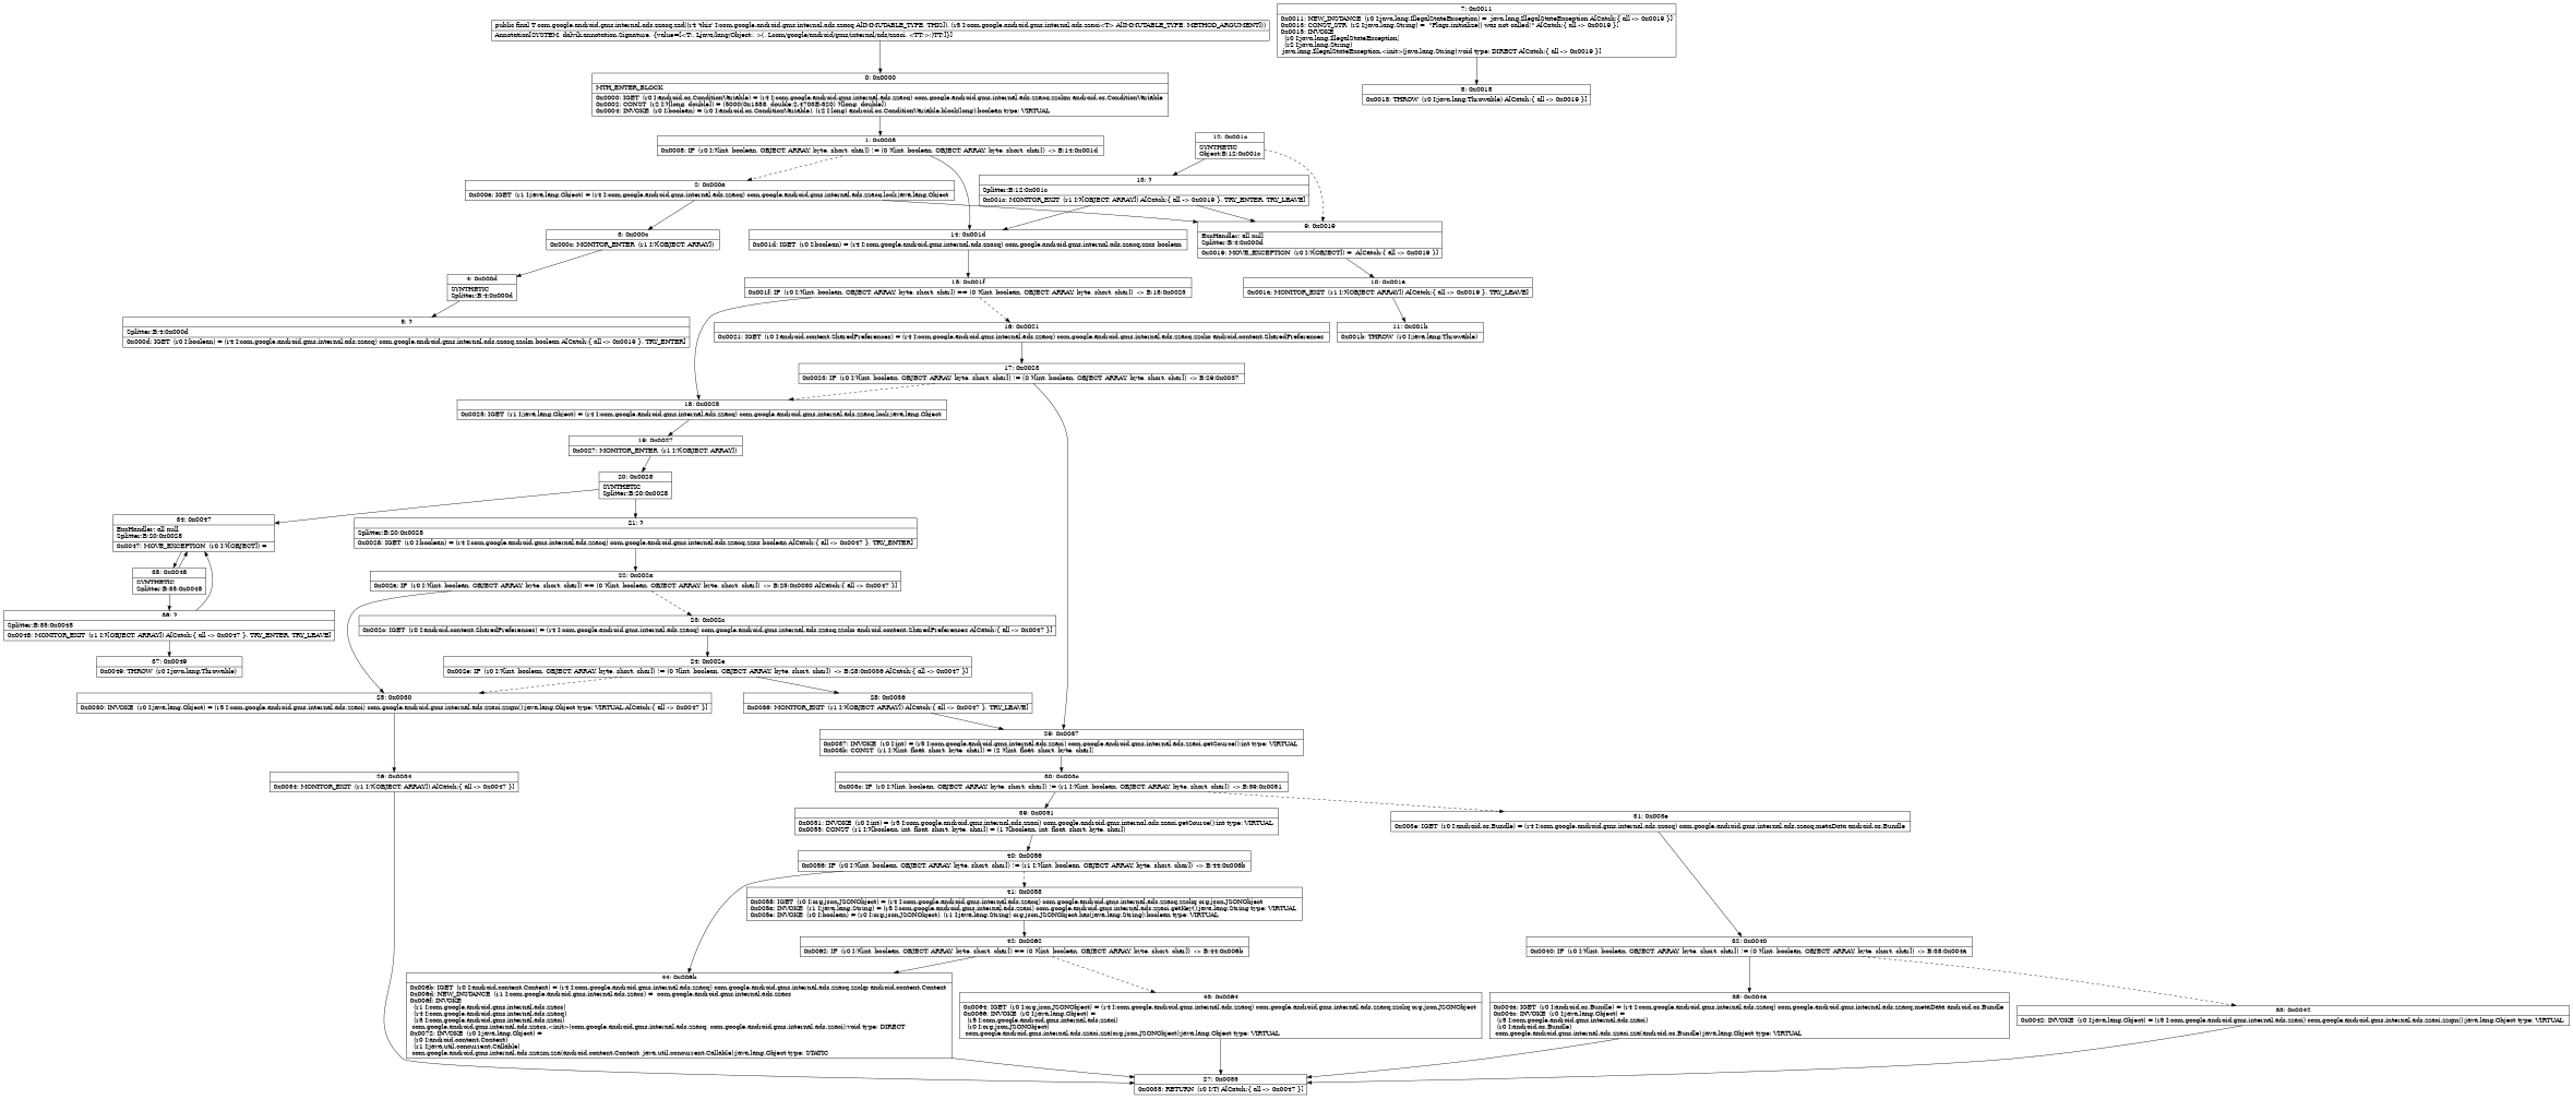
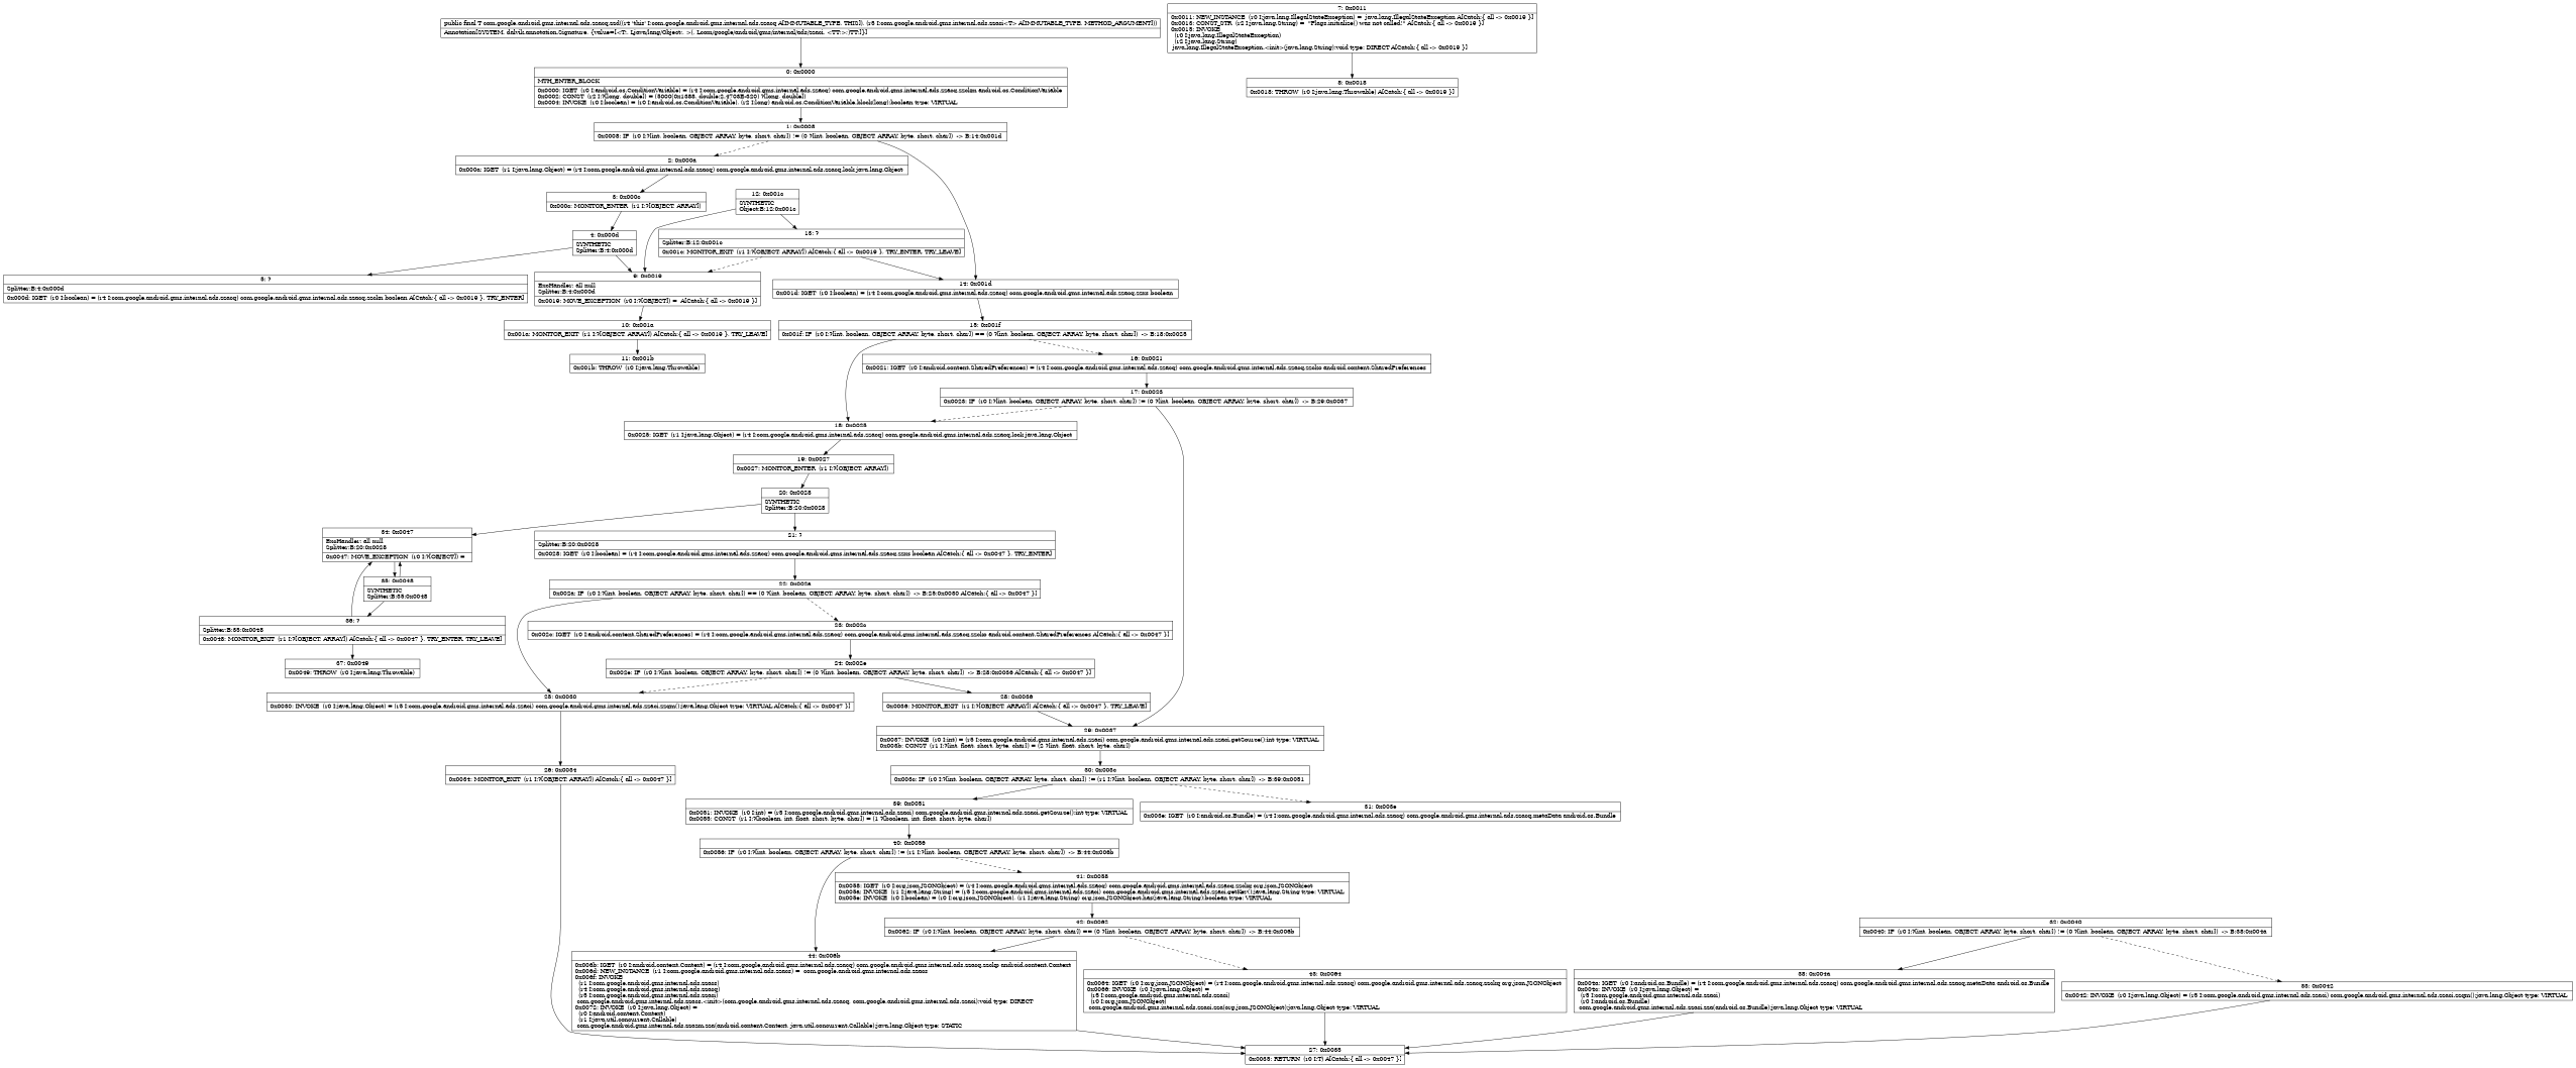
  digraph {
    node [shape=record]
    n1 [label="{0\:\ 0x0000|MTH_ENTER_BLOCK\l|0x0000: IGET  (r0 I:android.os.ConditionVariable) = (r4 I:com.google.android.gms.internal.ads.zzacq) com.google.android.gms.internal.ads.zzacq.zzckm android.os.ConditionVariable \l0x0002: CONST  (r2 I:?[long, double]) = (5000(0x1388, double:2.4703E\-320) ?[long, double]) \l0x0004: INVOKE  (r0 I:boolean) = (r0 I:android.os.ConditionVariable), (r2 I:long) android.os.ConditionVariable.block(long):boolean type: VIRTUAL \l}"]
    n2 [label="{1\:\ 0x0008|0x0008: IF  (r0 I:?[int, boolean, OBJECT, ARRAY, byte, short, char]) != (0 ?[int, boolean, OBJECT, ARRAY, byte, short, char])  \-\> B:14:0x001d \l}"]
    n3 [label="{2\:\ 0x000a|0x000a: IGET  (r1 I:java.lang.Object) = (r4 I:com.google.android.gms.internal.ads.zzacq) com.google.android.gms.internal.ads.zzacq.lock java.lang.Object \l}"]
    n4 [label="{14\:\ 0x001d|0x001d: IGET  (r0 I:boolean) = (r4 I:com.google.android.gms.internal.ads.zzacq) com.google.android.gms.internal.ads.zzacq.zzxs boolean \l}"]
    n5 [label="{3\:\ 0x000c|0x000c: MONITOR_ENTER  (r1 I:?[OBJECT, ARRAY]) \l}"]
    n6 [label="{15\:\ 0x001f|0x001f: IF  (r0 I:?[int, boolean, OBJECT, ARRAY, byte, short, char]) == (0 ?[int, boolean, OBJECT, ARRAY, byte, short, char])  \-\> B:18:0x0025 \l}"]
    n7 [label="{4\:\ 0x000d|SYNTHETIC\lSplitter:B:4:0x000d\l}"]
    n8 [label="{5\:\ ?|Splitter:B:4:0x000d\l|0x000d: IGET  (r0 I:boolean) = (r4 I:com.google.android.gms.internal.ads.zzacq) com.google.android.gms.internal.ads.zzacq.zzckn boolean A[Catch:\{ all \-\> 0x0019 \}, TRY_ENTER]\l}"]
    n9 [label="{9\:\ 0x0019|ExcHandler: all null\lSplitter:B:4:0x000d\l|0x0019: MOVE_EXCEPTION  (r0 I:?[OBJECT]) =  A[Catch:\{ all \-\> 0x0019 \}]\l}"]
    n10 [label="{10\:\ 0x001a|0x001a: MONITOR_EXIT  (r1 I:?[OBJECT, ARRAY]) A[Catch:\{ all \-\> 0x0019 \}, TRY_LEAVE]\l}"]
    n11 [label="{7\:\ 0x0011|0x0011: NEW_INSTANCE  (r0 I:java.lang.IllegalStateException) =  java.lang.IllegalStateException A[Catch:\{ all \-\> 0x0019 \}]\l0x0013: CONST_STR  (r2 I:java.lang.String) =  \"Flags.initialize() was not called!\" A[Catch:\{ all \-\> 0x0019 \}]\l0x0015: INVOKE  \l  (r0 I:java.lang.IllegalStateException)\l  (r2 I:java.lang.String)\l java.lang.IllegalStateException.\<init\>(java.lang.String):void type: DIRECT A[Catch:\{ all \-\> 0x0019 \}]\l}"]
    n12 [label="{8\:\ 0x0018|0x0018: THROW  (r0 I:java.lang.Throwable) A[Catch:\{ all \-\> 0x0019 \}]\l}"]
    n13 [label="{12\:\ 0x001c|SYNTHETIC\lObject:B:12:0x001c\l}"]
    n14 [label="{13\:\ ?|Splitter:B:12:0x001c\l|0x001c: MONITOR_EXIT  (r1 I:?[OBJECT, ARRAY]) A[Catch:\{ all \-\> 0x0019 \}, TRY_ENTER, TRY_LEAVE]\l}"]
    n15 [label="{11\:\ 0x001b|0x001b: THROW  (r0 I:java.lang.Throwable) \l}"]
    n16 [label="{16\:\ 0x0021|0x0021: IGET  (r0 I:android.content.SharedPreferences) = (r4 I:com.google.android.gms.internal.ads.zzacq) com.google.android.gms.internal.ads.zzacq.zzcko android.content.SharedPreferences \l}"]
    n17 [label="{18\:\ 0x0025|0x0025: IGET  (r1 I:java.lang.Object) = (r4 I:com.google.android.gms.internal.ads.zzacq) com.google.android.gms.internal.ads.zzacq.lock java.lang.Object \l}"]
    n18 [label="{17\:\ 0x0023|0x0023: IF  (r0 I:?[int, boolean, OBJECT, ARRAY, byte, short, char]) != (0 ?[int, boolean, OBJECT, ARRAY, byte, short, char])  \-\> B:29:0x0037 \l}"]
    n19 [label="{19\:\ 0x0027|0x0027: MONITOR_ENTER  (r1 I:?[OBJECT, ARRAY]) \l}"]
    n20 [label="{29\:\ 0x0037|0x0037: INVOKE  (r0 I:int) = (r5 I:com.google.android.gms.internal.ads.zzaci) com.google.android.gms.internal.ads.zzaci.getSource():int type: VIRTUAL \l0x003b: CONST  (r1 I:?[int, float, short, byte, char]) = (2 ?[int, float, short, byte, char]) \l}"]
    n21 [label="{30\:\ 0x003c|0x003c: IF  (r0 I:?[int, boolean, OBJECT, ARRAY, byte, short, char]) != (r1 I:?[int, boolean, OBJECT, ARRAY, byte, short, char])  \-\> B:39:0x0051 \l}"]
    n22 [label="{20\:\ 0x0028|SYNTHETIC\lSplitter:B:20:0x0028\l}"]
    n23 [label="{21\:\ ?|Splitter:B:20:0x0028\l|0x0028: IGET  (r0 I:boolean) = (r4 I:com.google.android.gms.internal.ads.zzacq) com.google.android.gms.internal.ads.zzacq.zzxs boolean A[Catch:\{ all \-\> 0x0047 \}, TRY_ENTER]\l}"]
    n24 [label="{34\:\ 0x0047|ExcHandler: all null\lSplitter:B:20:0x0028\l|0x0047: MOVE_EXCEPTION  (r0 I:?[OBJECT]) =  \l}"]
    n25 [label="{22\:\ 0x002a|0x002a: IF  (r0 I:?[int, boolean, OBJECT, ARRAY, byte, short, char]) == (0 ?[int, boolean, OBJECT, ARRAY, byte, short, char])  \-\> B:25:0x0030 A[Catch:\{ all \-\> 0x0047 \}]\l}"]
    n26 [label="{35\:\ 0x0048|SYNTHETIC\lSplitter:B:35:0x0048\l}"]
    n27 [label="{23\:\ 0x002c|0x002c: IGET  (r0 I:android.content.SharedPreferences) = (r4 I:com.google.android.gms.internal.ads.zzacq) com.google.android.gms.internal.ads.zzacq.zzcko android.content.SharedPreferences A[Catch:\{ all \-\> 0x0047 \}]\l}"]
    n28 [label="{25\:\ 0x0030|0x0030: INVOKE  (r0 I:java.lang.Object) = (r5 I:com.google.android.gms.internal.ads.zzaci) com.google.android.gms.internal.ads.zzaci.zzqm():java.lang.Object type: VIRTUAL A[Catch:\{ all \-\> 0x0047 \}]\l}"]
    n29 [label="{24\:\ 0x002e|0x002e: IF  (r0 I:?[int, boolean, OBJECT, ARRAY, byte, short, char]) != (0 ?[int, boolean, OBJECT, ARRAY, byte, short, char])  \-\> B:28:0x0036 A[Catch:\{ all \-\> 0x0047 \}]\l}"]
    n30 [label="{26\:\ 0x0034|0x0034: MONITOR_EXIT  (r1 I:?[OBJECT, ARRAY]) A[Catch:\{ all \-\> 0x0047 \}]\l}"]
    n31 [label="{28\:\ 0x0036|0x0036: MONITOR_EXIT  (r1 I:?[OBJECT, ARRAY]) A[Catch:\{ all \-\> 0x0047 \}, TRY_LEAVE]\l}"]
    n32 [label="{27\:\ 0x0035|0x0035: RETURN  (r0 I:T) A[Catch:\{ all \-\> 0x0047 \}]\l}"]
    n33 [label="{31\:\ 0x003e|0x003e: IGET  (r0 I:android.os.Bundle) = (r4 I:com.google.android.gms.internal.ads.zzacq) com.google.android.gms.internal.ads.zzacq.metaData android.os.Bundle \l}"]
    n34 [label="{39\:\ 0x0051|0x0051: INVOKE  (r0 I:int) = (r5 I:com.google.android.gms.internal.ads.zzaci) com.google.android.gms.internal.ads.zzaci.getSource():int type: VIRTUAL \l0x0055: CONST  (r1 I:?[boolean, int, float, short, byte, char]) = (1 ?[boolean, int, float, short, byte, char]) \l}"]
    n35 [label="{32\:\ 0x0040|0x0040: IF  (r0 I:?[int, boolean, OBJECT, ARRAY, byte, short, char]) != (0 ?[int, boolean, OBJECT, ARRAY, byte, short, char])  \-\> B:38:0x004a \l}"]
    n36 [label="{40\:\ 0x0056|0x0056: IF  (r0 I:?[int, boolean, OBJECT, ARRAY, byte, short, char]) != (r1 I:?[int, boolean, OBJECT, ARRAY, byte, short, char])  \-\> B:44:0x006b \l}"]
    n37 [label="{33\:\ 0x0042|0x0042: INVOKE  (r0 I:java.lang.Object) = (r5 I:com.google.android.gms.internal.ads.zzaci) com.google.android.gms.internal.ads.zzaci.zzqm():java.lang.Object type: VIRTUAL \l}"]
    n38 [label="{38\:\ 0x004a|0x004a: IGET  (r0 I:android.os.Bundle) = (r4 I:com.google.android.gms.internal.ads.zzacq) com.google.android.gms.internal.ads.zzacq.metaData android.os.Bundle \l0x004c: INVOKE  (r0 I:java.lang.Object) = \l  (r5 I:com.google.android.gms.internal.ads.zzaci)\l  (r0 I:android.os.Bundle)\l com.google.android.gms.internal.ads.zzaci.zza(android.os.Bundle):java.lang.Object type: VIRTUAL \l}"]
    n39 [label="{36\:\ ?|Splitter:B:35:0x0048\l|0x0048: MONITOR_EXIT  (r1 I:?[OBJECT, ARRAY]) A[Catch:\{ all \-\> 0x0047 \}, TRY_ENTER, TRY_LEAVE]\l}"]
    n40 [label="{37\:\ 0x0049|0x0049: THROW  (r0 I:java.lang.Throwable) \l}"]
    n41 [label="{41\:\ 0x0058|0x0058: IGET  (r0 I:org.json.JSONObject) = (r4 I:com.google.android.gms.internal.ads.zzacq) com.google.android.gms.internal.ads.zzacq.zzckq org.json.JSONObject \l0x005a: INVOKE  (r1 I:java.lang.String) = (r5 I:com.google.android.gms.internal.ads.zzaci) com.google.android.gms.internal.ads.zzaci.getKey():java.lang.String type: VIRTUAL \l0x005e: INVOKE  (r0 I:boolean) = (r0 I:org.json.JSONObject), (r1 I:java.lang.String) org.json.JSONObject.has(java.lang.String):boolean type: VIRTUAL \l}"]
    n42 [label="{44\:\ 0x006b|0x006b: IGET  (r0 I:android.content.Context) = (r4 I:com.google.android.gms.internal.ads.zzacq) com.google.android.gms.internal.ads.zzacq.zzckp android.content.Context \l0x006d: NEW_INSTANCE  (r1 I:com.google.android.gms.internal.ads.zzacs) =  com.google.android.gms.internal.ads.zzacs \l0x006f: INVOKE  \l  (r1 I:com.google.android.gms.internal.ads.zzacs)\l  (r4 I:com.google.android.gms.internal.ads.zzacq)\l  (r5 I:com.google.android.gms.internal.ads.zzaci)\l com.google.android.gms.internal.ads.zzacs.\<init\>(com.google.android.gms.internal.ads.zzacq, com.google.android.gms.internal.ads.zzaci):void type: DIRECT \l0x0072: INVOKE  (r0 I:java.lang.Object) = \l  (r0 I:android.content.Context)\l  (r1 I:java.util.concurrent.Callable)\l com.google.android.gms.internal.ads.zzazm.zza(android.content.Context, java.util.concurrent.Callable):java.lang.Object type: STATIC \l}"]
    n43 [label="{42\:\ 0x0062|0x0062: IF  (r0 I:?[int, boolean, OBJECT, ARRAY, byte, short, char]) == (0 ?[int, boolean, OBJECT, ARRAY, byte, short, char])  \-\> B:44:0x006b \l}"]
    n44 [label="{43\:\ 0x0064|0x0064: IGET  (r0 I:org.json.JSONObject) = (r4 I:com.google.android.gms.internal.ads.zzacq) com.google.android.gms.internal.ads.zzacq.zzckq org.json.JSONObject \l0x0066: INVOKE  (r0 I:java.lang.Object) = \l  (r5 I:com.google.android.gms.internal.ads.zzaci)\l  (r0 I:org.json.JSONObject)\l com.google.android.gms.internal.ads.zzaci.zza(org.json.JSONObject):java.lang.Object type: VIRTUAL \l}"]
    n45 [label="{public final T com.google.android.gms.internal.ads.zzacq.zzd((r4 'this' I:com.google.android.gms.internal.ads.zzacq A[IMMUTABLE_TYPE, THIS]), (r5 I:com.google.android.gms.internal.ads.zzaci\<T\> A[IMMUTABLE_TYPE, METHOD_ARGUMENT]))  | Annotation[SYSTEM, dalvik.annotation.Signature, \{value=[\<T:, Ljava\/lang\/Object;, \>(, Lcom\/google\/android\/gms\/internal\/ads\/zzaci, \<TT;\>;)TT;]\}]\l}"]
    n1 -> n2
    n2 -> n3 [style=dashed]
    n2 -> n4
    n3 -> n5
    n4 -> n6
    n5 -> n7
    n6 -> n16 [style=dashed]
    n6 -> n17
    n7 -> n8
-   n3 -> n9
+   n7 -> n9
    n9 -> n10
    n10 -> n15
    n11 -> n12
-   n13 -> n9 [style=dashed]
+   n13 -> n9
    n13 -> n14
    n14 -> n4
-   n14 -> n9
+   n14 -> n9 [style=dashed]
    n16 -> n18
    n17 -> n19
    n18 -> n17 [style=dashed]
    n18 -> n20
    n19 -> n22
    n20 -> n21
    n21 -> n33 [style=dashed]
    n21 -> n34
    n22 -> n23
    n22 -> n24
    n23 -> n25
    n24 -> n26
    n25 -> n27 [style=dashed]
    n25 -> n28
    n26 -> n24
    n26 -> n39
    n27 -> n29
    n28 -> n30
    n29 -> n28 [style=dashed]
    n29 -> n31
    n30 -> n32
    n31 -> n20
-   n33 -> n35
    n34 -> n36
    n35 -> n37 [style=dashed]
    n35 -> n38
    n36 -> n41 [style=dashed]
    n36 -> n42
    n37 -> n32
    n38 -> n32
    n39 -> n24
    n39 -> n40
    n41 -> n43
    n42 -> n32
    n43 -> n42
    n43 -> n44 [style=dashed]
    n44 -> n32
    n45 -> n1
  }
